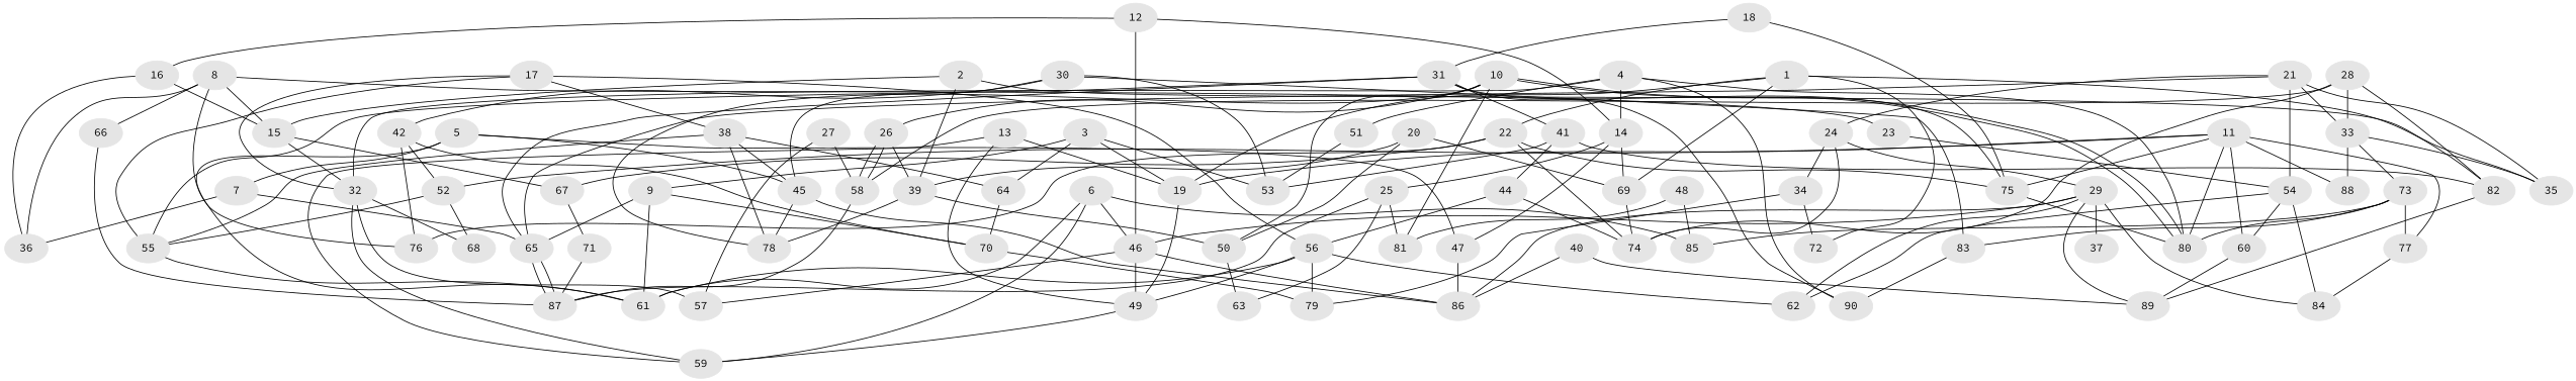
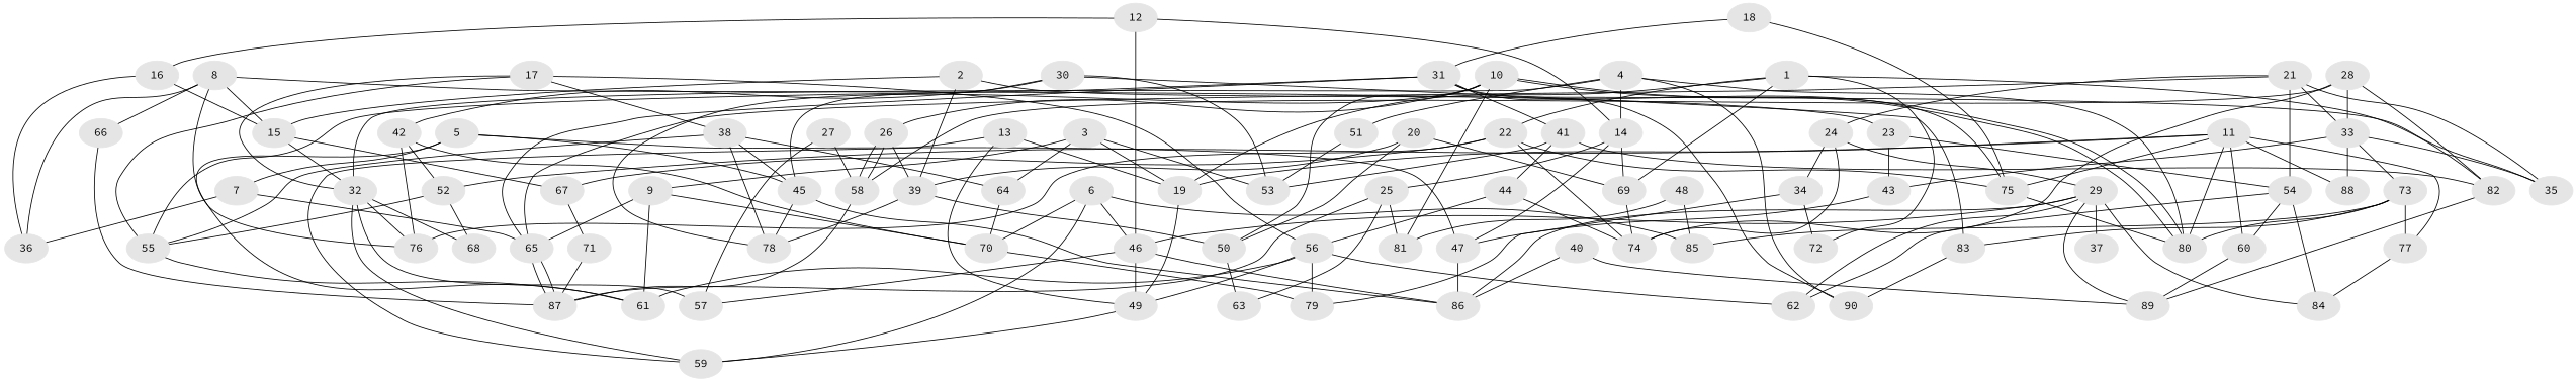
  graph {
    fontname="Source Code Pro"
    node [color=gray90 fontname="Source Code Pro" style=filled]
    edge [fontname="Source Code Pro"]
    1
    19
    22
    69
    72
    82
    49
    76
    75
    67
    74
    89
    2
    15
    35
    39
    32
    50
    78
    3
    9
    53
    64
    61
    70
    65
    4
    14
    51
    80
    90
    47
    25
    59
    57
    68
    5
    7
    45
    36
    86
    6
    46
    85
    79
    87
    8
    23
    66
    54
+   43
    10
    26
    81
    58
    63
    11
    52
    77
    88
    60
    55
    84
    12
    16
    13
    73
    83
    71
    17
    38
    56
    62
    18
    31
    41
    20
    21
    24
    33
    29
    34
    37
    27
    28
    30
    42
    44
    40
    48
    1 -- 19
    1 -- 22
    1 -- 69
    1 -- 72
    1 -- 82
    19 -- 49
    22 -- 76
    22 -- 75
    22 -- 67
    22 -- 74
    69 -- 74
    82 -- 89
    49 -- 59
    75 -- 80
    67 -- 71
    2 -- 15
    2 -- 35
    2 -- 39
    15 -- 67
    15 -- 32
    39 -- 50
    39 -- 78
+   32 -- 76
    32 -- 59
    32 -- 57
    32 -- 68
    50 -- 63
    3 -- 19
    3 -- 9
    3 -- 53
    3 -- 64
    9 -- 61
    9 -- 70
    9 -- 65
    64 -- 70
    70 -- 79
    65 -- 87
    65 -- 87
    4 -- 32
    4 -- 14
    4 -- 51
    4 -- 80
    4 -- 90
    14 -- 69
    14 -- 47
    14 -- 25
    51 -- 53
    47 -- 86
    25 -- 87
    25 -- 81
    25 -- 63
    5 -- 61
    5 -- 47
    5 -- 7
    5 -- 45
    7 -- 65
    7 -- 36
    45 -- 78
    45 -- 86
-   6 -- 61
+   6 -- 70
    6 -- 59
    6 -- 46
    6 -- 85
    46 -- 49
    46 -- 57
    46 -- 86
    8 -- 76
    8 -- 15
    8 -- 36
    8 -- 23
    8 -- 66
    23 -- 54
+   23 -- 43
    66 -- 87
    54 -- 60
    54 -- 84
    54 -- 62
+   43 -- 47
    10 -- 50
    10 -- 78
    10 -- 80
    10 -- 80
    10 -- 26
    10 -- 81
    26 -- 39
    26 -- 58
    26 -- 58
    58 -- 87
    11 -- 19
    11 -- 75
    11 -- 80
    11 -- 52
    11 -- 77
    11 -- 88
    11 -- 60
    52 -- 68
    52 -- 55
    77 -- 84
    60 -- 89
    55 -- 61
    12 -- 14
    12 -- 46
    12 -- 16
    16 -- 15
    16 -- 36
    13 -- 19
    13 -- 49
    13 -- 59
    73 -- 80
    73 -- 85
    73 -- 77
    73 -- 83
    83 -- 90
    71 -- 87
    17 -- 32
    17 -- 55
    17 -- 38
    17 -- 56
    38 -- 78
    38 -- 64
    38 -- 45
    38 -- 55
    56 -- 49
    56 -- 61
    56 -- 79
    56 -- 62
    18 -- 75
    18 -- 31
    31 -- 75
    31 -- 65
    31 -- 90
    31 -- 55
    31 -- 41
    41 -- 82
    41 -- 53
    41 -- 44
    20 -- 69
    20 -- 39
    20 -- 50
    21 -- 35
    21 -- 65
    21 -- 54
    21 -- 24
    21 -- 33
    24 -- 74
    24 -- 29
    24 -- 34
    33 -- 35
+   33 -- 43
    33 -- 88
    33 -- 73
    29 -- 89
    29 -- 86
    29 -- 46
    29 -- 84
    29 -- 62
    29 -- 37
    34 -- 72
    34 -- 79
    27 -- 57
    27 -- 58
    28 -- 82
    28 -- 74
    28 -- 58
    28 -- 33
    30 -- 53
    30 -- 45
    30 -- 83
    30 -- 42
    42 -- 76
    42 -- 70
    42 -- 52
    44 -- 74
    44 -- 56
    40 -- 89
    40 -- 86
    48 -- 85
    48 -- 81
  }
